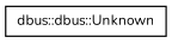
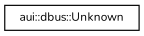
  digraph {
    rankdir=TB
    fontname=Nunito
-   n1 [color=black fillcolor=white fontname=Nunito fontsize=10 height=0.2 label="dbus::dbus::Unknown" shape=record style=filled width=0.4]
+   n1 [color=black fillcolor=white fontname=Nunito fontsize=10 height=0.2 label="aui::dbus::Unknown" shape=record style=filled width=0.4]
  }
